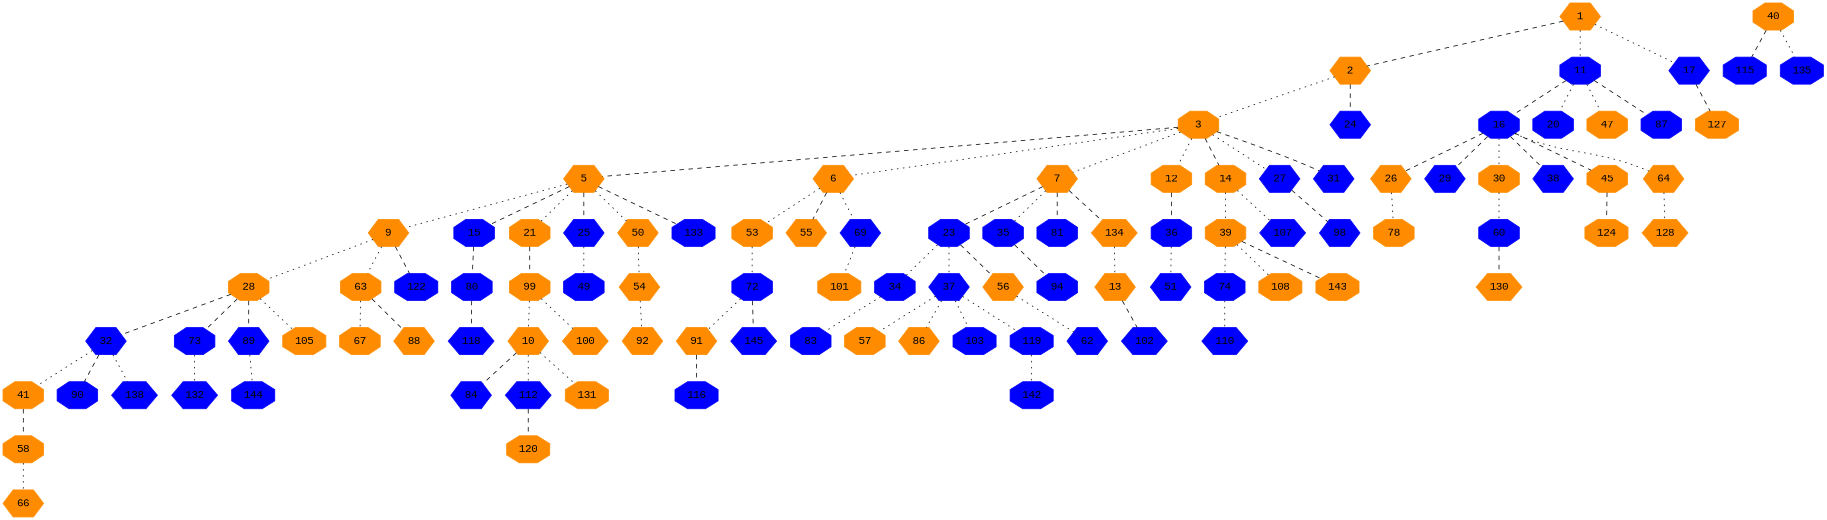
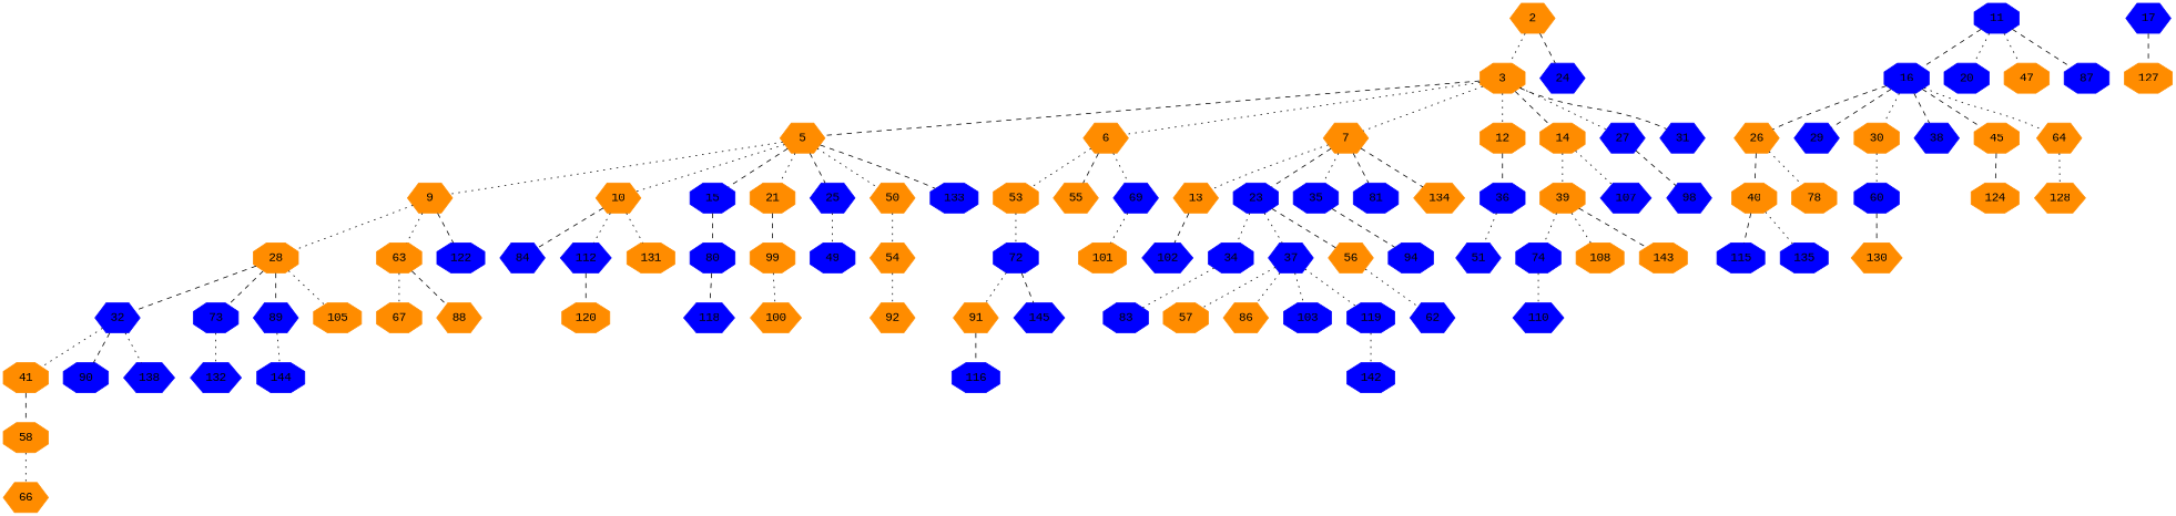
  graph {
    fontname="Liberation Mono"
    node [color=blue fontname="Liberation Mono" shape=octagon style=filled]
    edge [fontname="Liberation Mono" style=dotted]
-   1 [color=darkorange shape=hexagon]
    2 [color=darkorange shape=hexagon]
    11 [super="+18"]
    17 [shape=hexagon super="+48"]
    3 [color=darkorange super="+4"]
    24 [shape=hexagon]
    16 [super="+22"]
    20
    47 [color=darkorange super="+65"]
    87
    127 [color=darkorange super="+137"]
    5 [color=darkorange shape=hexagon super="+8"]
    6 [color=darkorange shape=hexagon super="+19"]
    7 [color=darkorange shape=hexagon super="+70"]
    12 [color=darkorange super="+77"]
    14 [color=darkorange super="+76"]
    27 [shape=hexagon]
    31 [shape=hexagon]
    9 [color=darkorange shape=hexagon]
    10 [color=darkorange shape=hexagon super="+114"]
    15 [super="+125"]
    21 [color=darkorange super="+97"]
    25 [shape=hexagon]
    50 [color=darkorange shape=hexagon super="+59"]
    133
    53 [color=darkorange super="+75"]
    55 [color=darkorange shape=hexagon super="+68"]
    69 [shape=hexagon super="+121"]
    13 [color=darkorange shape=hexagon]
    23
    35 [super="+61"]
    81
    134 [color=darkorange shape=hexagon]
    36
    39 [color=darkorange super="+42"]
    107 [shape=hexagon]
    98 [shape=hexagon]
    28 [color=darkorange super="+33"]
    63 [color=darkorange super="+85"]
    122
    84 [shape=hexagon super="+140"]
    112 [shape=hexagon]
    131 [color=darkorange super="+136"]
    80
    99 [color=darkorange]
    49
    54 [color=darkorange shape=hexagon super="+96"]
    72 [super="+111"]
    101 [color=darkorange super="+104"]
    102 [shape=hexagon super="+113"]
    34 [super="+141"]
    37 [shape=hexagon super="+43"]
    56 [color=darkorange shape=hexagon super="+95"]
    94
    32 [shape=hexagon super="+44"]
    73
    89 [shape=hexagon super="+139"]
    105 [color=darkorange]
    67 [color=darkorange]
    88 [color=darkorange shape=hexagon]
    120 [color=darkorange]
    26 [color=darkorange shape=hexagon]
    29 [shape=hexagon]
    30 [color=darkorange super="+82"]
    38 [shape=hexagon]
    45 [color=darkorange super="+126"]
    64 [color=darkorange shape=hexagon super="+71"]
    51 [shape=hexagon super="+52"]
    74 [super="+93"]
    108 [color=darkorange]
    143 [color=darkorange]
    118 [shape=hexagon super="+129"]
    40 [color=darkorange super="+46"]
    78 [color=darkorange]
    60 [super="+106"]
    124 [color=darkorange]
    128 [color=darkorange shape=hexagon]
    100 [color=darkorange shape=hexagon]
    83
    57 [color=darkorange super="+117"]
    86 [color=darkorange shape=hexagon]
    103
    119
    62 [shape=hexagon super="+79"]
    115
    135
    41 [color=darkorange]
    90 [super="+123"]
    138 [shape=hexagon]
    132 [shape=hexagon]
    144
    130 [color=darkorange shape=hexagon]
    58 [color=darkorange]
    142
    110 [shape=hexagon]
    66 [color=darkorange shape=hexagon]
    92 [color=darkorange shape=hexagon]
    91 [color=darkorange shape=hexagon]
    145 [shape=hexagon]
    116
-   1 -- 2 [style=dashed]
-   1 -- 11
-   1 -- 17
    2 -- 3
    2 -- 24 [style=dashed]
    11 -- 16 [style=dashed]
    11 -- 20
    11 -- 47
    11 -- 87 [style=dashed]
    17 -- 127 [style=dashed]
    3 -- 5 [style=dashed]
    3 -- 6
    3 -- 7
    3 -- 12
    3 -- 14 [style=dashed]
    3 -- 27
    3 -- 31 [style=dashed]
    16 -- 26 [style=dashed]
    16 -- 29 [style=dashed]
    16 -- 30
    16 -- 38 [style=dashed]
    16 -- 45 [style=dashed]
    16 -- 64
    5 -- 9
-   99 -- 10
+   5 -- 10
    5 -- 15 [style=dashed]
    5 -- 21
    5 -- 25 [style=dashed]
    5 -- 50
    5 -- 133 [style=dashed]
    6 -- 53
    6 -- 55 [style=dashed]
    6 -- 69
-   134 -- 13
+   7 -- 13
    7 -- 23 [style=dashed]
    7 -- 35
    7 -- 81 [style=dashed]
    7 -- 134 [style=dashed]
    12 -- 36 [style=dashed]
    14 -- 39
    14 -- 107
    27 -- 98 [style=dashed]
    9 -- 28
    9 -- 63
    9 -- 122 [style=dashed]
    10 -- 84 [style=dashed]
    10 -- 112
    10 -- 131
    15 -- 80 [style=dashed]
    21 -- 99 [style=dashed]
    25 -- 49
    50 -- 54
    53 -- 72
    69 -- 101
    13 -- 102 [style=dashed]
    23 -- 34
    23 -- 37
    23 -- 56 [style=dashed]
    35 -- 94 [style=dashed]
    36 -- 51
    39 -- 74
    39 -- 108
    39 -- 143 [style=dashed]
    28 -- 32 [style=dashed]
    28 -- 73 [style=dashed]
    28 -- 89 [style=dashed]
    28 -- 105
    63 -- 67
    63 -- 88 [style=dashed]
    112 -- 120 [style=dashed]
    80 -- 118 [style=dashed]
    99 -- 100
    54 -- 92
    72 -- 91
    72 -- 145 [style=dashed]
    34 -- 83
    37 -- 57
    37 -- 86
    37 -- 103
    37 -- 119
    56 -- 62
    32 -- 41
    32 -- 90 [style=dashed]
    32 -- 138
    73 -- 132
    89 -- 144
+   26 -- 40 [style=dashed]
    26 -- 78
    30 -- 60
    45 -- 124 [style=dashed]
    64 -- 128
    74 -- 110
    40 -- 115 [style=dashed]
    40 -- 135
    60 -- 130 [style=dashed]
    119 -- 142
    41 -- 58 [style=dashed]
    58 -- 66
    91 -- 116 [style=dashed]
  }
